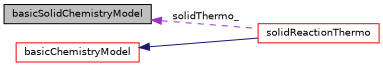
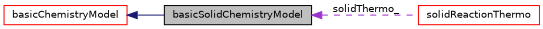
  digraph {
    rankdir=LR
    node [color=red fontname=Helvetica fontsize=10 shape=record]
    edge [dir=back fontname=Helvetica fontsize=10 labelfontname=Helvetica labelfontsize=10]
    n1 [color=black fillcolor=grey75 fontcolor=black height=0.2 label=basicSolidChemistryModel style=filled width=0.4]
    n2 [height=0.2 label=solidReactionThermo width=0.4]
    n3 [height=0.2 label=basicChemistryModel width=0.4]
    n1 -> n2 [color=darkorchid3 label=" solidThermo_" style=dashed]
-   n3 -> n2 [color=midnightblue style=solid]
+   n3 -> n1 [color=midnightblue style=solid]
  }
